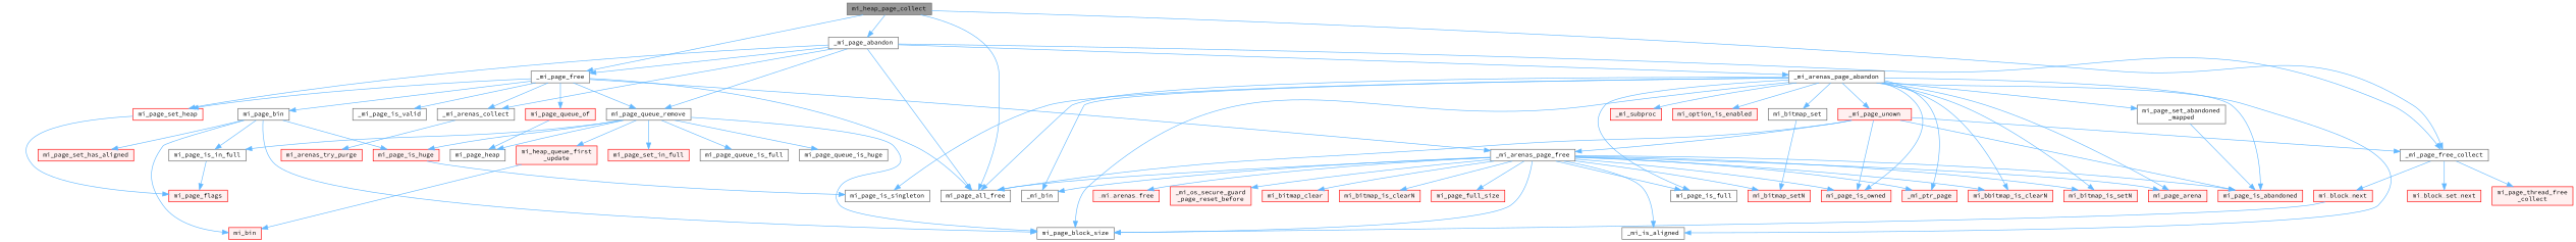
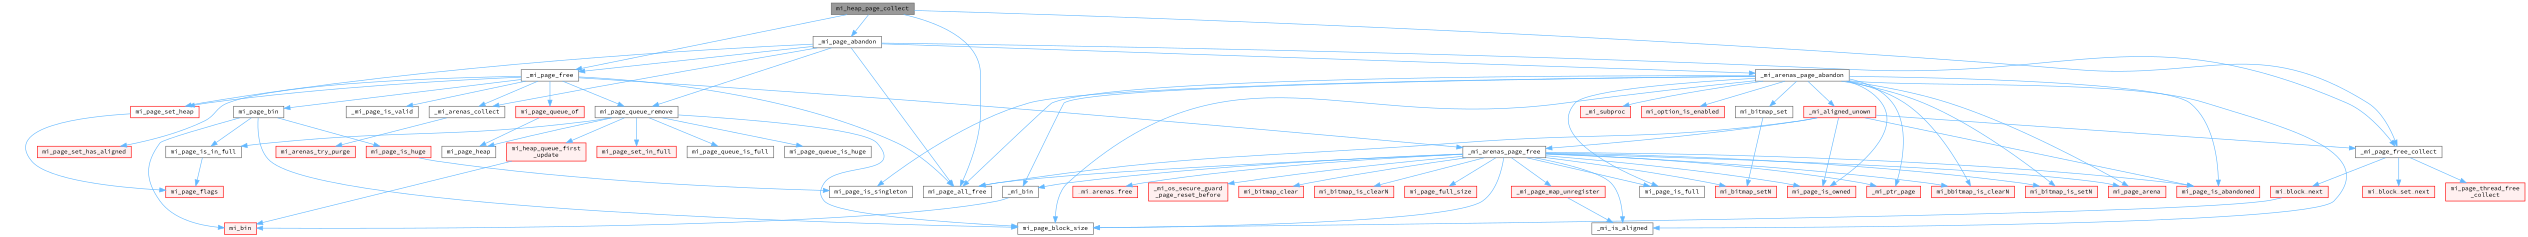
  digraph {
    fontname="Source Code Pro"
    rankdir=TB
    node [color=red fillcolor="#FFF0F0" fontname="Source Code Pro" fontsize=10 shape=box style=filled]
    edge [color=steelblue1 fontname="Source Code Pro" fontsize=10 labelfontname=Helvetica labelfontsize=10 style=solid]
    n1 [color=gray40 fillcolor=grey60 fontcolor=black height=0.2 label=mi_heap_page_collect width=0.4]
    n2 [color=grey40 fillcolor=white height=0.2 label=_mi_page_abandon width=0.4]
    n3 [color=grey40 fillcolor=white height=0.2 label=mi_page_all_free width=0.4]
    n4 [color=grey40 fillcolor=white height=0.2 label=_mi_page_free_collect width=0.4]
    n5 [color=grey40 fillcolor=white height=0.2 label=_mi_page_free width=0.4]
    n6 [color=grey40 fillcolor=white height=0.2 label=_mi_arenas_collect width=0.4]
    n7 [color=grey40 fillcolor=white height=0.2 label=_mi_arenas_page_abandon width=0.4]
    n8 [color=grey40 fillcolor=white height=0.2 label=mi_page_queue_remove width=0.4]
    n9 [fillcolor=white height=0.2 label=mi_page_set_heap width=0.4]
    n10 [height=0.2 label=mi_block_next width=0.4]
    n11 [height=0.2 label=mi_block_set_next width=0.4]
    n12 [height=0.2 label="mi_page_thread_free\l_collect" width=0.4]
    n13 [color=grey40 fillcolor=white height=0.2 label=_mi_arenas_page_free width=0.4]
    n14 [color=grey40 fillcolor=white height=0.2 label=_mi_page_is_valid width=0.4]
    n15 [color=grey40 fillcolor=white height=0.2 label=mi_page_bin width=0.4]
    n16 [height=0.2 label=mi_page_queue_of width=0.4]
    n17 [height=0.2 label=mi_page_set_has_aligned width=0.4]
    n18 [height=0.2 label=mi_arenas_try_purge width=0.4]
    n19 [color=grey40 fillcolor=white height=0.2 label=_mi_bin width=0.4]
    n20 [color=grey40 fillcolor=white height=0.2 label=_mi_is_aligned width=0.4]
-   n21 [height=0.2 label=_mi_page_unown width=0.4]
+   n21 [height=0.2 label=_mi_aligned_unown width=0.4]
    n22 [height=0.2 label=_mi_ptr_page width=0.4]
    n23 [height=0.2 label=mi_bbitmap_is_clearN width=0.4]
    n24 [height=0.2 label=mi_bitmap_is_setN width=0.4]
    n25 [height=0.2 label=mi_page_arena width=0.4]
    n26 [color=grey40 fillcolor=white height=0.2 label=mi_page_block_size width=0.4]
    n27 [height=0.2 label=mi_page_is_abandoned width=0.4]
    n28 [color=grey40 fillcolor=white height=0.2 label=mi_page_is_full width=0.4]
    n29 [height=0.2 label=mi_page_is_owned width=0.4]
    n30 [height=0.2 label=_mi_subproc width=0.4]
    n31 [color=grey40 fillcolor=white height=0.2 label=mi_bitmap_set width=0.4]
    n32 [height=0.2 label=mi_option_is_enabled width=0.4]
    n33 [color=grey40 fillcolor=white height=0.2 label=mi_page_is_singleton width=0.4]
-   n34 [color=grey40 fillcolor=white height=0.2 label="mi_page_set_abandoned\l_mapped" width=0.4]
    n35 [height=0.2 label=mi_page_is_huge width=0.4]
    n36 [color=grey40 fillcolor=white height=0.2 label=mi_page_is_in_full width=0.4]
    n37 [color=grey40 fillcolor=white height=0.2 label=mi_page_heap width=0.4]
    n38 [height=0.2 label="mi_heap_queue_first\l_update" width=0.4]
    n39 [color=grey40 fillcolor=white height=0.2 label=mi_page_queue_is_full width=0.4]
    n40 [color=grey40 fillcolor=white height=0.2 label=mi_page_queue_is_huge width=0.4]
    n41 [height=0.2 label=mi_page_set_in_full width=0.4]
    n42 [height=0.2 label=mi_page_flags width=0.4]
    n43 [height=0.2 label=mi_bin width=0.4]
    n44 [height=0.2 label=mi_bitmap_setN width=0.4]
    n45 [height=0.2 label=_mi_arenas_free width=0.4]
    n46 [height=0.2 label="_mi_os_secure_guard\l_page_reset_before" width=0.4]
+   n47 [height=0.2 label=_mi_page_map_unregister width=0.4]
    n48 [height=0.2 label=mi_bitmap_clear width=0.4]
    n49 [height=0.2 label=mi_bitmap_is_clearN width=0.4]
    n50 [height=0.2 label=mi_page_full_size width=0.4]
    n1 -> n2
    n1 -> n3
    n1 -> n4
    n1 -> n5
    n2 -> n3
    n2 -> n4
    n2 -> n5
    n2 -> n6
    n2 -> n7
    n2 -> n8
    n2 -> n9
    n4 -> n10
    n4 -> n11
    n4 -> n12
    n5 -> n3
    n5 -> n6
    n5 -> n8
    n5 -> n9
    n5 -> n13
    n5 -> n14
    n5 -> n15
    n5 -> n16
-   n15 -> n17
+   n5 -> n17
    n6 -> n18
    n7 -> n3
    n7 -> n19
    n7 -> n20
    n7 -> n21
    n7 -> n22
    n7 -> n23
    n7 -> n24
    n7 -> n25
    n7 -> n26
    n7 -> n27
    n7 -> n28
    n7 -> n29
    n7 -> n30
    n7 -> n31
    n7 -> n32
    n7 -> n33
-   n7 -> n34
    n8 -> n26
-   n8 -> n35
    n8 -> n36
    n8 -> n37
    n8 -> n38
    n8 -> n39
    n8 -> n40
    n8 -> n41
    n9 -> n42
    n10 -> n26
    n13 -> n3
    n13 -> n19
    n13 -> n20
    n13 -> n22
    n13 -> n23
    n13 -> n24
    n13 -> n25
    n13 -> n26
    n13 -> n27
    n13 -> n28
    n13 -> n29
    n13 -> n44
    n13 -> n45
    n13 -> n46
+   n13 -> n47
    n13 -> n48
    n13 -> n49
    n13 -> n50
    n15 -> n26
    n15 -> n35
    n15 -> n36
    n15 -> n43
    n16 -> n37
+   n19 -> n43
    n21 -> n3
    n21 -> n4
    n21 -> n13
    n21 -> n27
    n21 -> n29
    n31 -> n44
-   n34 -> n27
    n35 -> n33
    n36 -> n42
    n38 -> n43
+   n47 -> n20
  }
